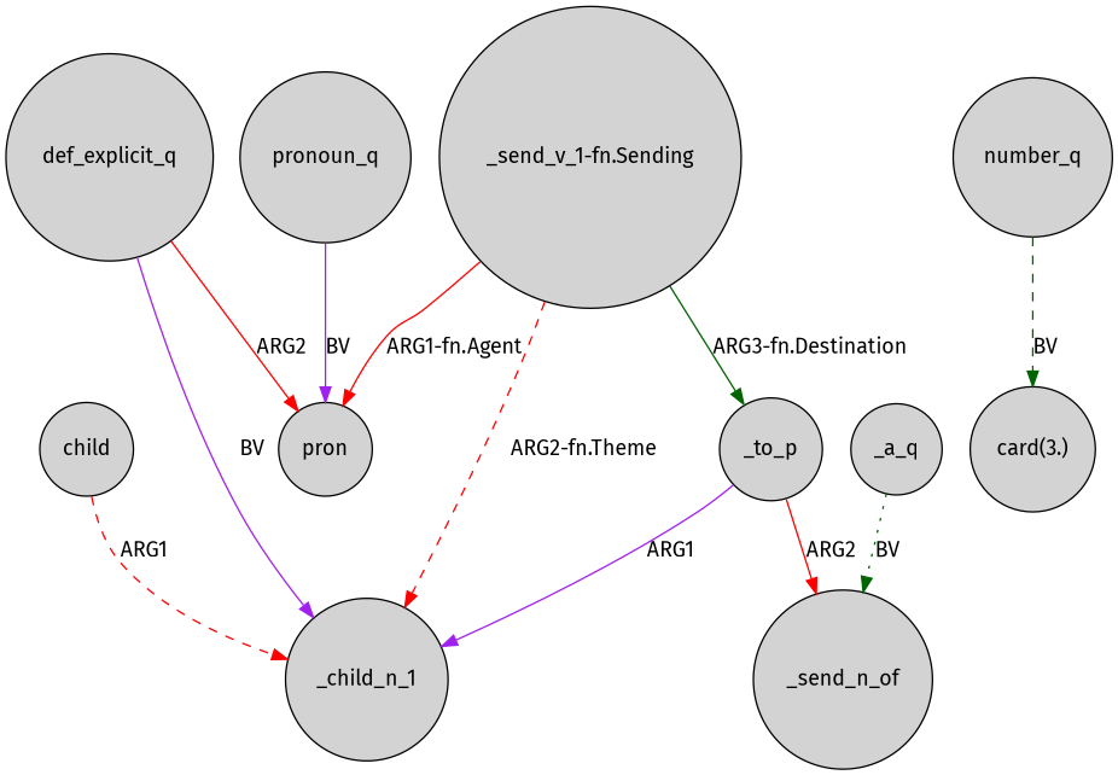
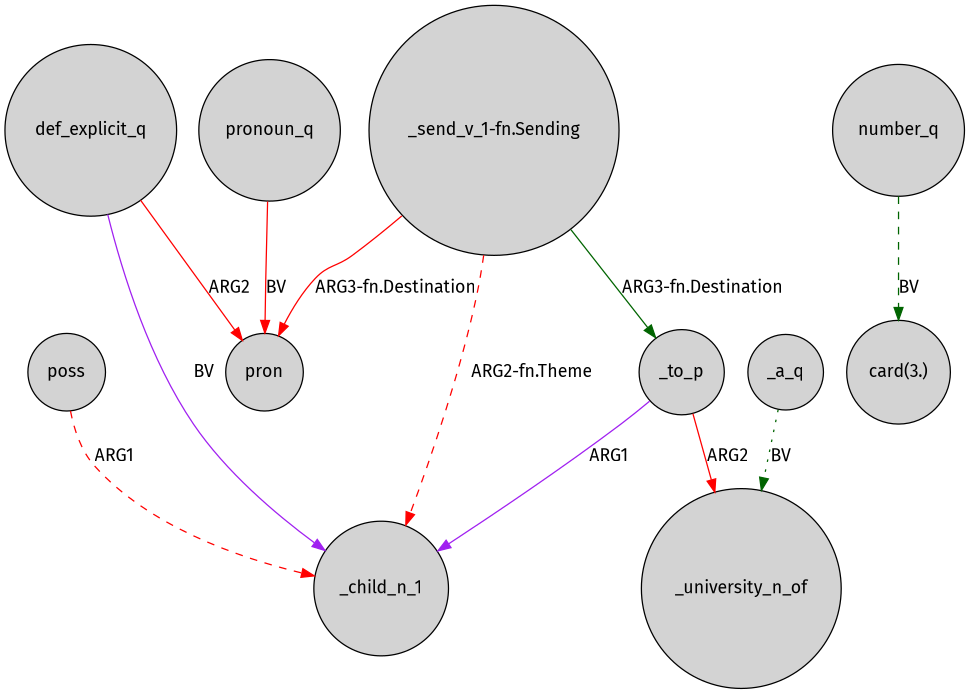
  digraph {
    fontname="Fira Sans"
    node [fontname="Fira Sans" shape=circle style=filled]
    edge [color=red fontname="Fira Sans" style=solid]
    _to_p
    _child_n_1
-   _university_n_of [label=_send_n_of]
+   _university_n_of
    number_q
    "card(3.)"
-   poss [label=child]
+   poss
    "_send_v_1-fn.Sending"
    pron
    _a_q
    def_explicit_q
    pronoun_q
    _to_p -> _child_n_1 [color=purple label=ARG1]
    _to_p -> _university_n_of [label=ARG2]
    number_q -> "card(3.)" [color=darkgreen label=BV style=dashed]
    poss -> _child_n_1 [label=ARG1 style=dashed]
    "_send_v_1-fn.Sending" -> _to_p [color=darkgreen label="ARG3-fn.Destination"]
    "_send_v_1-fn.Sending" -> _child_n_1 [label="ARG2-fn.Theme" style=dashed]
-   "_send_v_1-fn.Sending" -> pron [label="ARG1-fn.Agent"]
+   "_send_v_1-fn.Sending" -> pron [label="ARG3-fn.Destination"]
    _a_q -> _university_n_of [color=darkgreen label=BV style=dotted]
    def_explicit_q -> _child_n_1 [color=purple label=BV]
    def_explicit_q -> pron [label=ARG2]
-   pronoun_q -> pron [color=purple label=BV]
+   pronoun_q -> pron [label=BV]
  }
